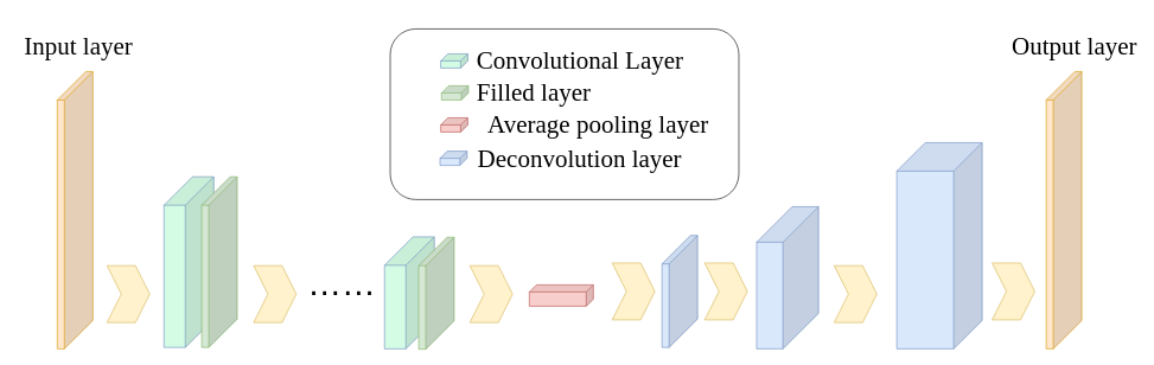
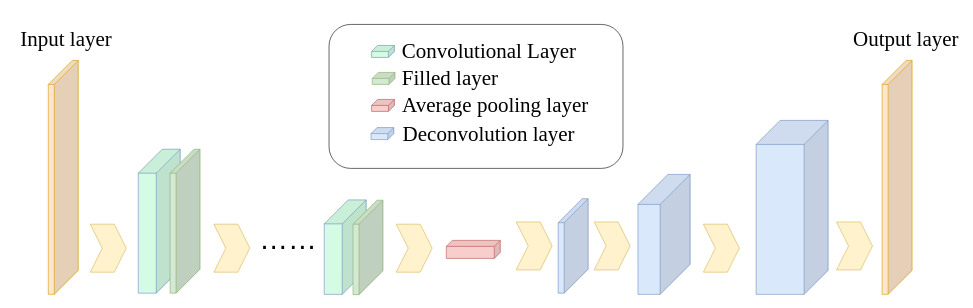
  <mxCell id="0" />
  <mxCell id="1" parent="0" />
  <mxCell id="2" value="" style="shape=cube;whiteSpace=wrap;html=1;boundedLbl=1;backgroundOutline=1;darkOpacity=0.05;darkOpacity2=0.1;size=40;direction=east;flipV=0;flipH=1;fillColor=#ffe6cc;strokeColor=#d79b00;" parent="1" vertex="1"><mxGeometry x="80" y="100" width="50" height="390" as="geometry" /></mxCell>
  <mxCell id="3" value="" style="shape=cube;whiteSpace=wrap;html=1;boundedLbl=1;backgroundOutline=1;darkOpacity=0.05;darkOpacity2=0.1;size=40;flipH=1;fillColor=#d4fce5;strokeColor=#6c8ebf;" parent="1" vertex="1"><mxGeometry x="230" y="248" width="70" height="240" as="geometry" /></mxCell>
  <mxCell id="4" value="" style="shape=cube;whiteSpace=wrap;html=1;boundedLbl=1;backgroundOutline=1;darkOpacity=0.05;darkOpacity2=0.1;size=40;flipH=1;fillColor=#d5e8d4;strokeColor=#82b366;" parent="1" vertex="1"><mxGeometry x="283" y="248" width="50" height="240" as="geometry" /></mxCell>
  <mxCell id="5" value="&lt;font style=&quot;font-size: 48px;&quot;&gt;……&lt;/font&gt;" style="text;html=1;align=center;verticalAlign=middle;whiteSpace=wrap;rounded=0;" parent="1" vertex="1"><mxGeometry x="450" y="383" width="60" height="30" as="geometry" /></mxCell>
  <mxCell id="6" value="" style="shape=cube;whiteSpace=wrap;html=1;boundedLbl=1;backgroundOutline=1;darkOpacity=0.05;darkOpacity2=0.1;size=40;flipH=1;fillColor=#d4fce5;strokeColor=#6c8ebf;" parent="1" vertex="1"><mxGeometry x="540" y="332.5" width="70" height="157.5" as="geometry" /></mxCell>
  <mxCell id="7" value="" style="shape=cube;whiteSpace=wrap;html=1;boundedLbl=1;backgroundOutline=1;darkOpacity=0.05;darkOpacity2=0.1;size=40;flipH=1;fillColor=#d5e8d4;strokeColor=#82b366;" parent="1" vertex="1"><mxGeometry x="588" y="333" width="50" height="157.5" as="geometry" /></mxCell>
  <mxCell id="8" value="" style="shape=cube;whiteSpace=wrap;html=1;boundedLbl=1;backgroundOutline=1;darkOpacity=0.05;darkOpacity2=0.1;size=10;flipH=1;fillColor=#f8cecc;strokeColor=#b85450;" parent="1" vertex="1"><mxGeometry x="743.5" y="400" width="90" height="30" as="geometry" /></mxCell>
  <mxCell id="9" value="" style="shape=cube;whiteSpace=wrap;html=1;boundedLbl=1;backgroundOutline=1;darkOpacity=0.05;darkOpacity2=0.1;size=40;flipH=1;fillColor=#dae8fc;strokeColor=#6c8ebf;" parent="1" vertex="1"><mxGeometry x="930" y="330.5" width="50" height="157.5" as="geometry" /></mxCell>
  <mxCell id="10" value="" style="shape=step;perimeter=stepPerimeter;whiteSpace=wrap;html=1;fixedSize=1;fillColor=#fff2cc;strokeColor=#d6b656;" parent="1" vertex="1"><mxGeometry x="150" y="373" width="60" height="80" as="geometry" /></mxCell>
  <mxCell id="11" value="" style="shape=step;perimeter=stepPerimeter;whiteSpace=wrap;html=1;fixedSize=1;fillColor=#fff2cc;strokeColor=#d6b656;" parent="1" vertex="1"><mxGeometry x="356" y="373" width="60" height="80" as="geometry" /></mxCell>
  <mxCell id="12" value="" style="shape=step;perimeter=stepPerimeter;whiteSpace=wrap;html=1;fixedSize=1;fillColor=#fff2cc;strokeColor=#d6b656;" parent="1" vertex="1"><mxGeometry x="660" y="373" width="60" height="80" as="geometry" /></mxCell>
  <mxCell id="13" value="" style="shape=step;perimeter=stepPerimeter;whiteSpace=wrap;html=1;fixedSize=1;fillColor=#fff2cc;strokeColor=#d6b656;" parent="1" vertex="1"><mxGeometry x="860" y="369.25" width="60" height="80" as="geometry" /></mxCell>
  <mxCell id="14" value="" style="shape=cube;whiteSpace=wrap;html=1;boundedLbl=1;backgroundOutline=1;darkOpacity=0.05;darkOpacity2=0.1;size=50;flipH=1;fillColor=#dae8fc;strokeColor=#6c8ebf;" parent="1" vertex="1"><mxGeometry x="1063" y="290" width="87" height="200" as="geometry" /></mxCell>
  <mxCell id="15" value="" style="shape=cube;whiteSpace=wrap;html=1;boundedLbl=1;backgroundOutline=1;darkOpacity=0.05;darkOpacity2=0.1;size=40;flipH=1;strokeColor=#6c8ebf;fillColor=#dae8fc;" parent="1" vertex="1"><mxGeometry x="1260" y="200" width="120" height="290" as="geometry" /></mxCell>
  <mxCell id="16" value="" style="shape=cube;whiteSpace=wrap;html=1;boundedLbl=1;backgroundOutline=1;darkOpacity=0.05;darkOpacity2=0.1;size=40;direction=east;flipV=0;flipH=1;fillColor=#ffe6cc;strokeColor=#d79b00;" parent="1" vertex="1"><mxGeometry x="1470" y="100" width="50" height="390" as="geometry" /></mxCell>
  <mxCell id="17" value="" style="shape=step;perimeter=stepPerimeter;whiteSpace=wrap;html=1;fixedSize=1;fillColor=#fff2cc;strokeColor=#d6b656;" parent="1" vertex="1"><mxGeometry x="990" y="369.25" width="60" height="80" as="geometry" /></mxCell>
  <mxCell id="18" value="" style="shape=step;perimeter=stepPerimeter;whiteSpace=wrap;html=1;fixedSize=1;fillColor=#fff2cc;strokeColor=#d6b656;" parent="1" vertex="1"><mxGeometry x="1172" y="373" width="60" height="80" as="geometry" /></mxCell>
  <mxCell id="19" value="" style="shape=step;perimeter=stepPerimeter;whiteSpace=wrap;html=1;fixedSize=1;fillColor=#fff2cc;strokeColor=#d6b656;" parent="1" vertex="1"><mxGeometry x="1394" y="369.25" width="60" height="80" as="geometry" /></mxCell>
  <mxCell id="20" value="&lt;font face=&quot;Times New Roman&quot;&gt;&lt;span style=&quot;text-align: left;&quot;&gt;Input&lt;/span&gt;&lt;span style=&quot;text-align: left;&quot;&gt; layer&lt;/span&gt;&lt;/font&gt;" style="text;html=1;align=center;verticalAlign=middle;whiteSpace=wrap;rounded=0;fillColor=none;fontSize=35;" parent="1" vertex="1"><mxGeometry x="20" y="20" width="180" height="90" as="geometry" /></mxCell>
  <mxCell id="21" value="" style="group;fontSize=35;" parent="1" vertex="1" connectable="0"><mxGeometry x="520" y="40" width="490" height="240" as="geometry" /></mxCell>
  <mxCell id="22" value="" style="rounded=1;whiteSpace=wrap;html=1;fillColor=none;fontSize=35;" parent="21" vertex="1"><mxGeometry x="28" width="490" height="240" as="geometry" /></mxCell>
  <mxCell id="23" value="" style="shape=cube;whiteSpace=wrap;html=1;boundedLbl=1;backgroundOutline=1;darkOpacity=0.05;darkOpacity2=0.1;size=10;flipH=1;fillColor=#d4fce5;strokeColor=#6c8ebf;fontSize=35;" parent="21" vertex="1"><mxGeometry x="99" y="35" width="38" height="20" as="geometry" /></mxCell>
  <mxCell id="24" value="" style="shape=cube;whiteSpace=wrap;html=1;boundedLbl=1;backgroundOutline=1;darkOpacity=0.05;darkOpacity2=0.1;size=10;flipH=1;fillColor=#d5e8d4;strokeColor=#82b366;fontSize=35;" parent="21" vertex="1"><mxGeometry x="100" y="80" width="38" height="20" as="geometry" /></mxCell>
  <mxCell id="25" value="" style="shape=cube;whiteSpace=wrap;html=1;boundedLbl=1;backgroundOutline=1;darkOpacity=0.05;darkOpacity2=0.1;size=10;flipH=1;fillColor=#f8cecc;strokeColor=#b85450;fontSize=35;" parent="21" vertex="1"><mxGeometry x="99" y="125" width="38" height="20" as="geometry" /></mxCell>
  <mxCell id="26" value="" style="shape=cube;whiteSpace=wrap;html=1;boundedLbl=1;backgroundOutline=1;darkOpacity=0.05;darkOpacity2=0.1;size=10;flipH=1;fillColor=#dae8fc;strokeColor=#6c8ebf;fontSize=35;" parent="21" vertex="1"><mxGeometry x="98" y="172" width="38" height="20" as="geometry" /></mxCell>
  <mxCell id="27" value="&lt;span style=&quot;text-align: left; background-color: rgb(255, 255, 255);&quot;&gt;&lt;font face=&quot;Times New Roman&quot;&gt;Convolutional Layer&lt;/font&gt;&lt;/span&gt;" style="text;html=1;align=center;verticalAlign=middle;whiteSpace=wrap;rounded=0;fontSize=35;" parent="21" vertex="1"><mxGeometry x="121" y="30" width="348" height="30" as="geometry" /></mxCell>
  <mxCell id="28" value="&lt;span style=&quot;text-align: left; background-color: rgb(255, 255, 255);&quot;&gt;&lt;font face=&quot;Times New Roman&quot;&gt;Filled layer&lt;/font&gt;&lt;/span&gt;" style="text;html=1;align=center;verticalAlign=middle;whiteSpace=wrap;rounded=0;fontSize=35;" parent="21" vertex="1"><mxGeometry x="104" y="75" width="252" height="30" as="geometry" /></mxCell>
- <mxCell id="29" value="&lt;span style=&quot;text-align: start; background-color: rgb(255, 255, 255);&quot;&gt;&lt;font face=&quot;Times New Roman&quot;&gt;Average pooling layer&lt;/font&gt;&lt;/span&gt;" style="text;html=1;align=center;verticalAlign=middle;whiteSpace=wrap;rounded=0;fontSize=35;" parent="21" vertex="1"><mxGeometry x="153" y="120" width="335" height="30" as="geometry" /></mxCell>
+ <mxCell id="29" value="&lt;span style=&quot;text-align: start; background-color: rgb(255, 255, 255);&quot;&gt;&lt;font face=&quot;Times New Roman&quot;&gt;Average pooling layer&lt;/font&gt;&lt;/span&gt;" style="text;html=1;align=center;verticalAlign=middle;whiteSpace=wrap;rounded=0;fontSize=35;" parent="21" vertex="1"><mxGeometry x="138" y="120" width="335" height="30" as="geometry" /></mxCell>
  <mxCell id="30" value="&lt;span style=&quot;text-align: start; background-color: rgb(255, 255, 255);&quot;&gt;&lt;font face=&quot;Times New Roman&quot;&gt;Deconvolution layer&lt;/font&gt;&lt;/span&gt;" style="text;html=1;align=center;verticalAlign=middle;whiteSpace=wrap;rounded=0;fontSize=35;" parent="21" vertex="1"><mxGeometry x="149.5" y="167" width="289" height="30" as="geometry" /></mxCell>
  <mxCell id="31" value="&lt;font face=&quot;Times New Roman&quot;&gt;&lt;span style=&quot;text-align: left;&quot;&gt;Output&lt;/span&gt;&lt;span style=&quot;text-align: left;&quot;&gt; layer&lt;/span&gt;&lt;/font&gt;" style="text;html=1;align=center;verticalAlign=middle;whiteSpace=wrap;rounded=0;fillColor=none;fontSize=35;" parent="1" vertex="1"><mxGeometry x="1420" y="20" width="180" height="90" as="geometry" /></mxCell>
